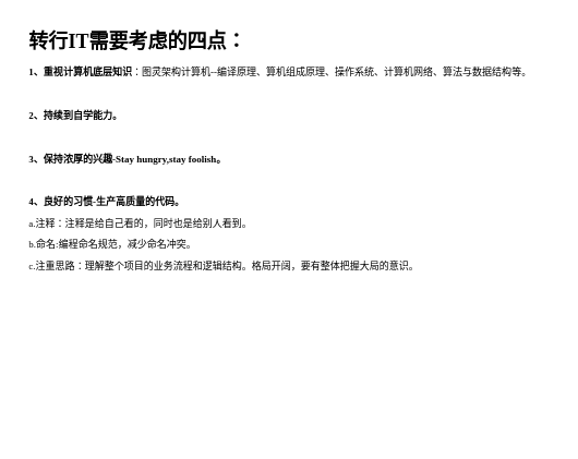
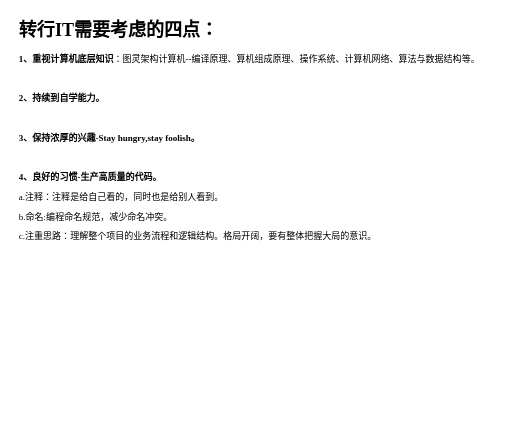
  <mxCell id="0" />
  <mxCell id="1" parent="0" />
- <mxCell id="2" value="&lt;h1&gt;转行IT需要考虑的四点：&lt;/h1&gt;&lt;p&gt;&lt;b&gt;1、重视计算机底层知识&lt;/b&gt;：图灵架构计算机--编译原理、算机组成原理、操作系统、计算机网络、算法与数据结构等。&lt;/p&gt;&lt;p&gt;&lt;br&gt;&lt;/p&gt;&lt;p&gt;&lt;b&gt;2、持续到自学能力。&lt;/b&gt;&lt;/p&gt;&lt;p&gt;&lt;br&gt;&lt;/p&gt;&lt;p&gt;&lt;b&gt;3、保持浓厚的兴趣-Stay hungry,stay foolish。&lt;/b&gt;&lt;/p&gt;&lt;p&gt;&lt;br&gt;&lt;/p&gt;&lt;p&gt;&lt;b&gt;4、良好的习惯-生产高质量的代码。&lt;/b&gt;&lt;/p&gt;&lt;p&gt;a.注释：注释是给自己看的，同时也是给别人看到。&lt;/p&gt;&lt;p&gt;b.命名:编程命名规范，减少命名冲突。&lt;/p&gt;&lt;p&gt;c.注重思路：理解整个项目的业务流程和逻辑结构。格局开阔，要有整体把握大局的意识。&lt;/p&gt;&lt;p&gt;&lt;br&gt;&lt;/p&gt;" style="text;html=1;strokeColor=none;fillColor=none;spacing=5;spacingTop=-20;whiteSpace=wrap;overflow=hidden;rounded=0;fontFamily=宋体;" vertex="1" parent="1"><mxGeometry x="30" y="30" width="664" height="519" as="geometry" /></mxCell>
+ <mxCell id="2" value="&lt;h1&gt;转行IT需要考虑的四点：&lt;/h1&gt;&lt;p&gt;&lt;b&gt;1、重视计算机底层知识&lt;/b&gt;：图灵架构计算机--编译原理、算机组成原理、操作系统、计算机网络、算法与数据结构等。&lt;/p&gt;&lt;p&gt;&lt;br&gt;&lt;/p&gt;&lt;p&gt;&lt;b&gt;2、持续到自学能力。&lt;/b&gt;&lt;/p&gt;&lt;p&gt;&lt;br&gt;&lt;/p&gt;&lt;p&gt;&lt;b&gt;3、保持浓厚的兴趣-Stay hungry,stay foolish。&lt;/b&gt;&lt;/p&gt;&lt;p&gt;&lt;br&gt;&lt;/p&gt;&lt;p&gt;&lt;b&gt;4、良好的习惯-生产高质量的代码。&lt;/b&gt;&lt;/p&gt;&lt;p&gt;a.注释：注释是给自己看的，同时也是给别人看到。&lt;/p&gt;&lt;p&gt;b.命名:编程命名规范，减少命名冲突。&lt;/p&gt;&lt;p&gt;c.注重思路：理解整个项目的业务流程和逻辑结构。格局开阔，要有整体把握大局的意识。&lt;/p&gt;&lt;p&gt;&lt;br&gt;&lt;/p&gt;" style="text;html=1;strokeColor=none;fillColor=none;spacing=5;spacingTop=-20;whiteSpace=wrap;overflow=hidden;rounded=0;fontFamily=宋体;" vertex="1" parent="1"><mxGeometry x="20" y="20" width="664" height="519" as="geometry" /></mxCell>
